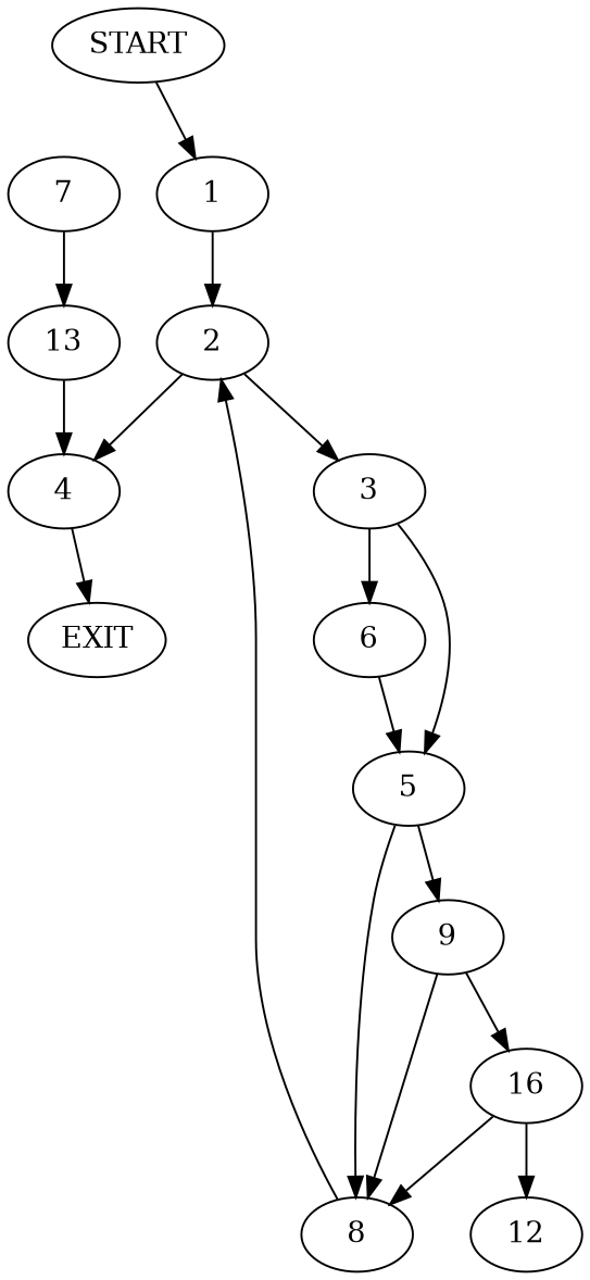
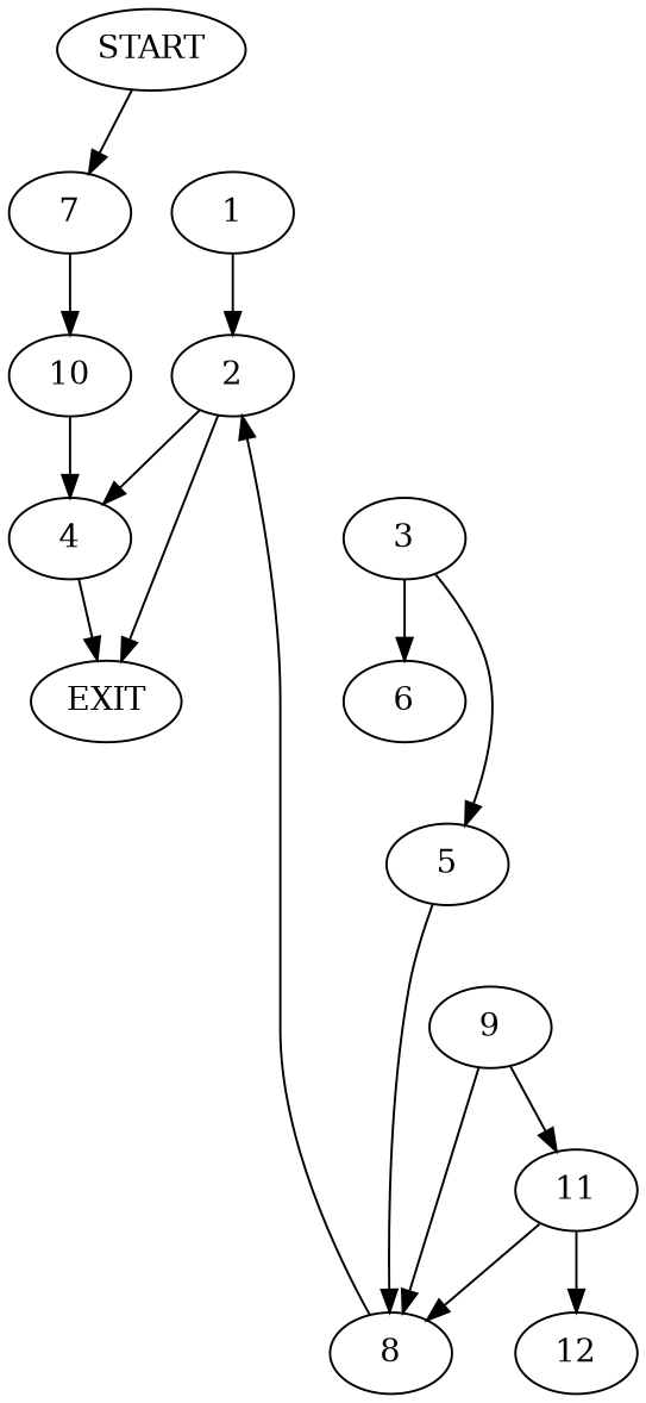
  digraph {
    n1 [label=START]
    1
    2
    n4 [label=EXIT]
    3
    4
    5
    6
    8
    9
-   11 [label=16]
+   11
    7
-   10 [label=13]
+   10
    12
-   n1 -> 1
+   n1 -> 7
    1 -> 2
-   2 -> 3
+   2 -> n4
    2 -> 4
    3 -> 5
    3 -> 6
    4 -> n4
    5 -> 8
-   5 -> 9
-   6 -> 5
    8 -> 2
    9 -> 8
    9 -> 11
    11 -> 8
    11 -> 12
    7 -> 10
    10 -> 4
  }
